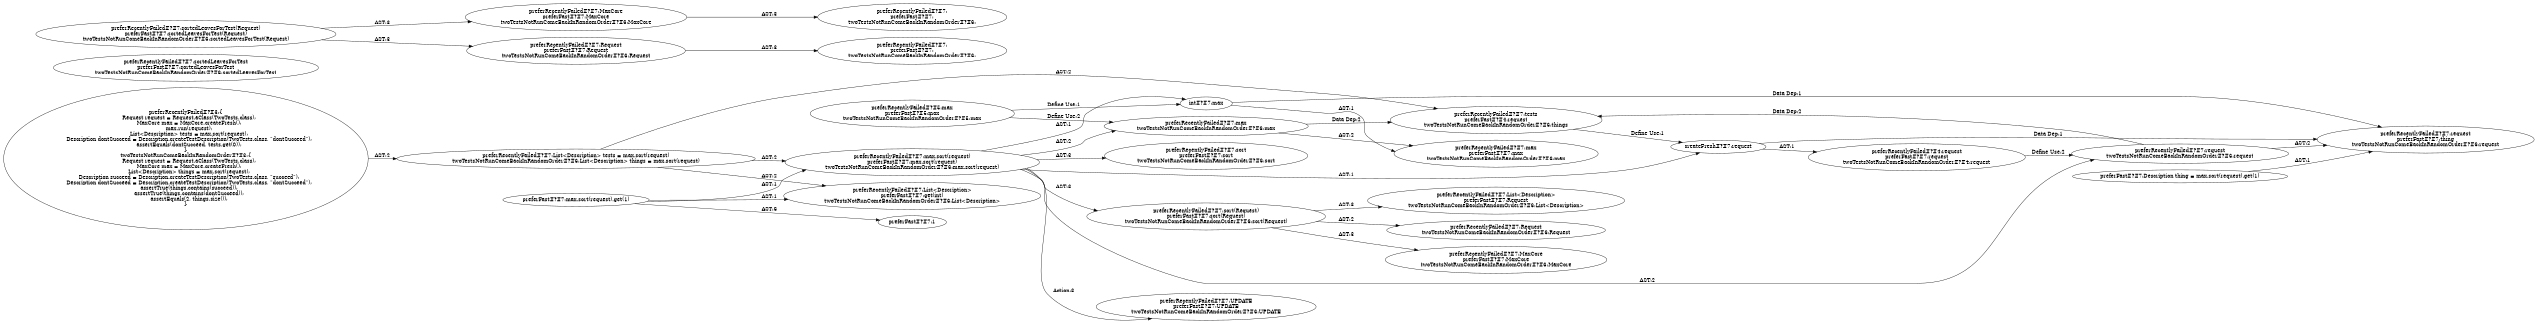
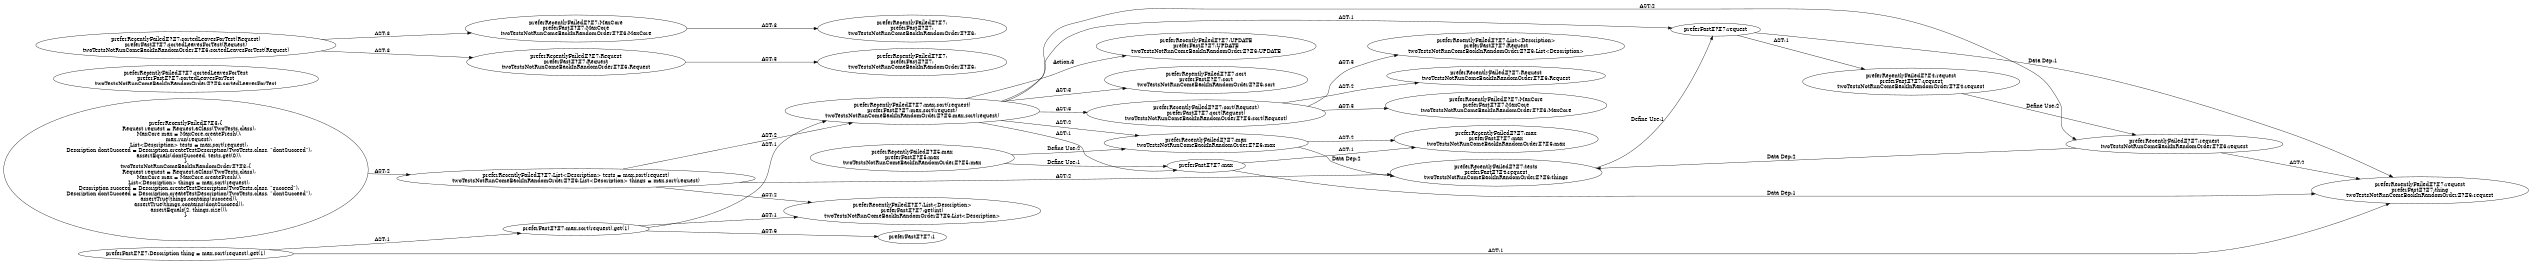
  digraph {
    rankdir=LR
    node [shape=ellipse]
    n1 [label="preferRecentlyFailed#?#7:UPDATE\npreferFast#?#7:UPDATE\ntwoTestsNotRunComeBackInRandomOrder#?#6:UPDATE"]
    n2 [label="preferRecentlyFailed#?#7:max.sort(request)\npreferFast#?#7:max.sort(request)\ntwoTestsNotRunComeBackInRandomOrder#?#6:max.sort(request)"]
    n3 [label="preferRecentlyFailed#?#7:sort\npreferFast#?#7:sort\ntwoTestsNotRunComeBackInRandomOrder#?#6:sort"]
    n4 [label="preferRecentlyFailed#?#7:max\ntwoTestsNotRunComeBackInRandomOrder#?#6:max"]
    n5 [label="preferRecentlyFailed#?#7:sort(Request)\npreferFast#?#7:sort(Request)\ntwoTestsNotRunComeBackInRandomOrder#?#6:sort(Request)"]
    n6 [label="preferRecentlyFailed#?#7:request\ntwoTestsNotRunComeBackInRandomOrder#?#6:request"]
-   n7 [label="int#?#7:max"]
-   n8 [label="createFresh#?#7:request"]
+   n7 [label="preferFast#?#7:max"]
+   n8 [label="preferFast#?#7:request"]
    n9 [label="preferRecentlyFailed#?#7:tests\npreferFast#?#4:request\ntwoTestsNotRunComeBackInRandomOrder#?#6:things"]
    n10 [label="preferRecentlyFailed#?#7:max\npreferFast#?#7:max\ntwoTestsNotRunComeBackInRandomOrder#?#6:max"]
    n11 [label="preferRecentlyFailed#?#7:MaxCore\npreferFast#?#7:MaxCore\ntwoTestsNotRunComeBackInRandomOrder#?#6:MaxCore"]
    n12 [label="preferRecentlyFailed#?#7:List<Description>\npreferFast#?#7:Request\ntwoTestsNotRunComeBackInRandomOrder#?#6:List<Description>"]
    n13 [label="preferRecentlyFailed#?#7:Request\ntwoTestsNotRunComeBackInRandomOrder#?#6:Request"]
    n14 [label="preferRecentlyFailed#?#7:request\npreferFast#?#7:thing\ntwoTestsNotRunComeBackInRandomOrder#?#6:request"]
    n15 [label="preferRecentlyFailed#?#4:request\npreferFast#?#7:request\ntwoTestsNotRunComeBackInRandomOrder#?#4:request"]
    n16 [label="preferRecentlyFailed#?#7:List<Description> tests = max.sort(request)\ntwoTestsNotRunComeBackInRandomOrder#?#6:List<Description> things = max.sort(request)"]
    n17 [label="preferRecentlyFailed#?#7:List<Description>\npreferFast#?#7:get(int)\ntwoTestsNotRunComeBackInRandomOrder#?#6:List<Description>"]
    n18 [label="preferRecentlyFailed#?#3:\{\n    Request request = Request.aClass(TwoTests.class);\n    MaxCore max = MaxCore.createFresh();\n    max.run(request);\n    List<Description> tests = max.sort(request);\n    Description dontSucceed = Description.createTestDescription(TwoTests.class, \"dontSucceed\");\n    assertEquals(dontSucceed, tests.get(0));\n\}\ntwoTestsNotRunComeBackInRandomOrder#?#3:\{\n    Request request = Request.aClass(TwoTests.class);\n    MaxCore max = MaxCore.createFresh();\n    List<Description> things = max.sort(request);\n    Description succeed = Description.createTestDescription(TwoTests.class, \"succeed\");\n    Description dontSucceed = Description.createTestDescription(TwoTests.class, \"dontSucceed\");\n    assertTrue(things.contains(succeed));\n    assertTrue(things.contains(dontSucceed));\n    assertEquals(2, things.size());\n\}"]
    n19 [label="preferRecentlyFailed#?#5:max\npreferFast#?#5:max\ntwoTestsNotRunComeBackInRandomOrder#?#5:max"]
    n20 [label="preferRecentlyFailed#?#7:sortedLeavesForTest\npreferFast#?#7:sortedLeavesForTest\ntwoTestsNotRunComeBackInRandomOrder#?#6:sortedLeavesForTest"]
    n21 [label="preferRecentlyFailed#?#7:sortedLeavesForTest(Request)\npreferFast#?#7:sortedLeavesForTest(Request)\ntwoTestsNotRunComeBackInRandomOrder#?#6:sortedLeavesForTest(Request)"]
    n22 [label="preferRecentlyFailed#?#7:MaxCore\npreferFast#?#7:MaxCore\ntwoTestsNotRunComeBackInRandomOrder#?#6:MaxCore"]
    n23 [label="preferRecentlyFailed#?#7:Request\npreferFast#?#7:Request\ntwoTestsNotRunComeBackInRandomOrder#?#6:Request"]
    n24 [label="preferRecentlyFailed#?#7:\npreferFast#?#7:\ntwoTestsNotRunComeBackInRandomOrder#?#6:"]
    n25 [label="preferRecentlyFailed#?#7:\npreferFast#?#7:\ntwoTestsNotRunComeBackInRandomOrder#?#6:"]
    n26 [label="preferFast#?#7:max.sort(request).get(1)"]
    n27 [label="preferFast#?#7:1"]
    n28 [label="preferFast#?#7:Description thing = max.sort(request).get(1)"]
    n2 -> n1 [label="Action:3"]
    n2 -> n3 [label="AST:3"]
    n2 -> n4 [label="AST:2"]
    n2 -> n5 [label="AST:3"]
    n2 -> n6 [label="AST:2"]
    n2 -> n7 [label="AST:1"]
    n2 -> n8 [label="AST:1"]
    n4 -> n9 [label="Data Dep:2"]
    n4 -> n10 [label="AST:2"]
    n5 -> n11 [label="AST:3"]
    n5 -> n12 [label="AST:3"]
    n5 -> n13 [label="AST:2"]
    n6 -> n9 [label="Data Dep:2"]
    n6 -> n14 [label="AST:2"]
    n7 -> n10 [label="AST:1"]
    n7 -> n14 [label="Data Dep:1"]
    n8 -> n14 [label="Data Dep:1"]
    n8 -> n15 [label="AST:1"]
    n9 -> n8 [label="Define Use:1"]
    n15 -> n6 [label="Define Use:2"]
    n16 -> n2 [label="AST:2"]
    n16 -> n9 [label="AST:2"]
    n16 -> n17 [label="AST:2"]
    n18 -> n16 [label="AST:2"]
    n19 -> n4 [label="Define Use:2"]
    n19 -> n7 [label="Define Use:1"]
    n21 -> n22 [label="AST:3"]
    n21 -> n23 [label="AST:3"]
    n22 -> n24 [label="AST:3"]
    n23 -> n25 [label="AST:3"]
    n26 -> n2 [label="AST:1"]
    n26 -> n17 [label="AST:1"]
    n26 -> n27 [label="AST:6"]
    n28 -> n14 [label="AST:1"]
+   n28 -> n26 [label="AST:1"]
  }
